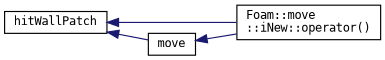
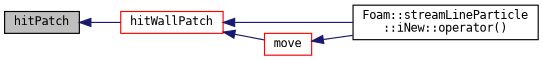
  digraph {
    fontname="DejaVu Sans Mono"
    rankdir=LR
    node [color=black fontname="DejaVu Sans Mono" fontsize=10 shape=record]
    edge [color=midnightblue dir=back fontname="DejaVu Sans Mono" fontsize=10 labelfontname=FreeSans labelfontsize=10 style=solid]
-   n2 [height=0.2 label=hitWallPatch width=0.4]
-   n3 [height=0.2 label="Foam::move\l::iNew::operator()" width=0.4]
-   n4 [height=0.2 label=move width=0.4]
+   n1 [fillcolor=grey75 fontcolor=black height=0.2 label=hitPatch style=filled width=0.4]
+   n2 [color=red height=0.2 label=hitWallPatch width=0.4]
+   n3 [height=0.2 label="Foam::streamLineParticle\l::iNew::operator()" width=0.4]
+   n4 [color=red height=0.2 label=move width=0.4]
+   n1 -> n2
    n2 -> n3
    n2 -> n4
    n4 -> n3
  }
